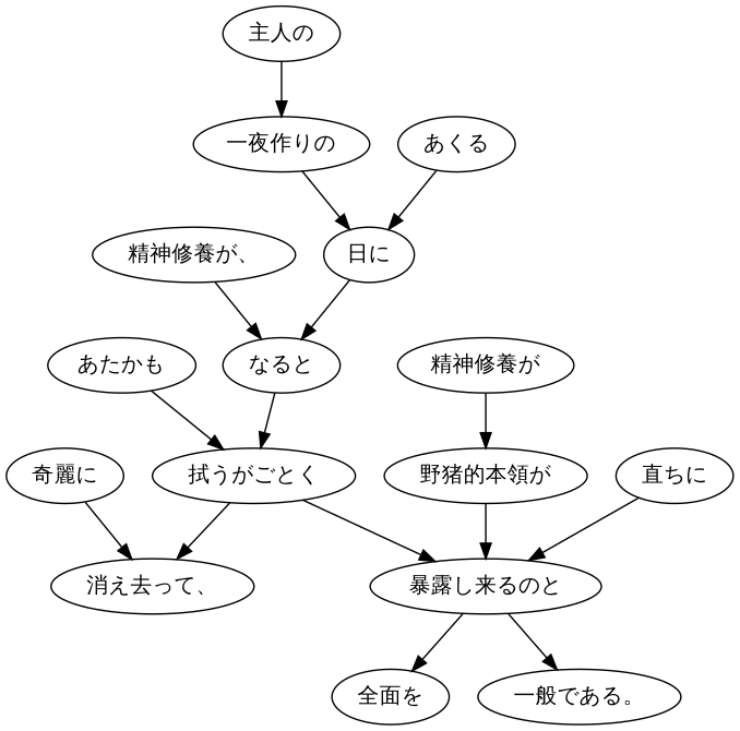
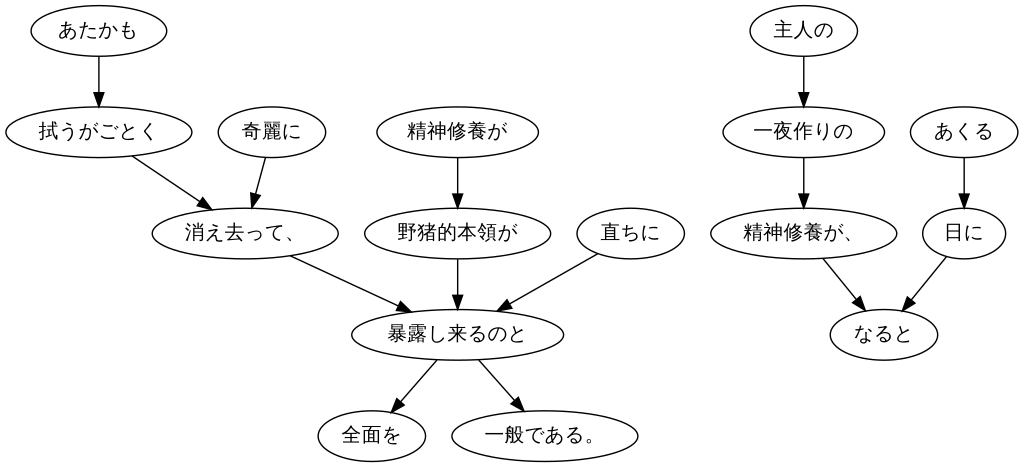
  digraph {
    n1 [label="あたかも"]
    n2 [label="拭うがごとく"]
    n3 [label="消え去って、"]
    n4 [label="主人の"]
    n5 [label="一夜作りの"]
    n6 [label="精神修養が、"]
    n7 [label="なると"]
    n8 [label="あくる"]
    n9 [label="日に"]
    n10 [label="暴露し来るのと"]
    n11 [label="奇麗に"]
    n12 [label="全面を"]
    n13 [label="一般である。"]
    n14 [label="精神修養が"]
    n15 [label="野猪的本領が"]
    n16 [label="直ちに"]
    n1 -> n2
    n2 -> n3
-   n2 -> n10
+   n3 -> n10
    n4 -> n5
-   n5 -> n9
+   n5 -> n6
    n6 -> n7
-   n7 -> n2
    n8 -> n9
    n9 -> n7
    n10 -> n12
    n10 -> n13
    n11 -> n3
    n14 -> n15
    n15 -> n10
    n16 -> n10
  }
